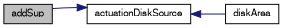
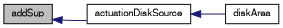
  digraph {
    rankdir=LR
    node [color=black fontname=FreeSans fontsize=10 shape=record]
    edge [color=midnightblue dir=back fontname=FreeSans fontsize=10 labelfontname=FreeSans labelfontsize=10 style=solid]
    n1 [fillcolor=grey75 fontcolor=black height=0.2 label=addSup style=filled width=0.4]
    n2 [height=0.2 label=actuationDiskSource width=0.4]
    n3 [height=0.2 label=diskArea width=0.4]
-   n2 -> n1
+   n1 -> n2
    n2 -> n3
  }
